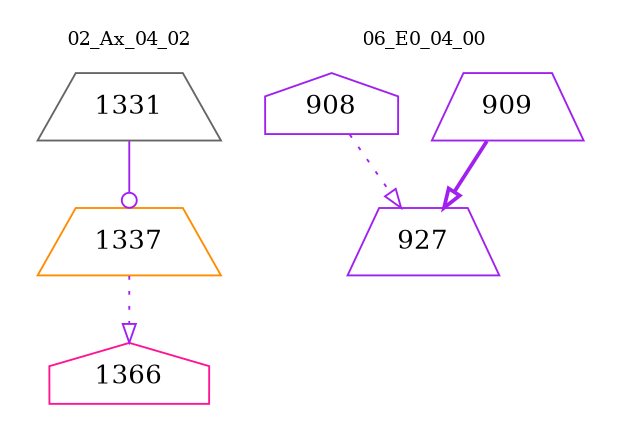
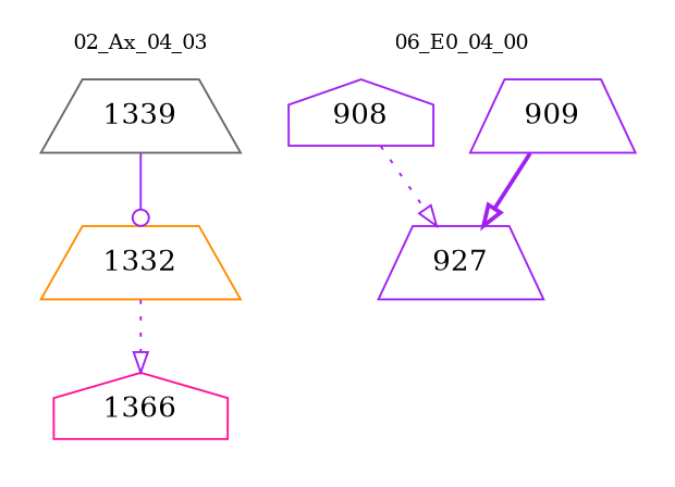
  digraph {
    node [color=purple shape=trapezium]
    edge [arrowhead=onormal color=purple style=dotted]
-   n1 [color=gray40 label=1331]
-   n2 [color=darkorange label=1337]
+   n1 [color=gray40 label=1339]
+   n2 [color=darkorange label=1332]
    n3 [color=deeppink label=1366 shape=house]
    n4 [label=909]
    n5 [label=908 shape=house]
    n6 [label=927]
    subgraph cluster_1 {
      color=white
      fontsize=10
-     label="02_Ax_04_02"
+     label="02_Ax_04_03"
      n1
      n2
      n3
    }
    subgraph cluster_2 {
      color=white
      fontsize=10
      label="06_E0_04_00"
      n4
      n5
      n6
    }
    n1 -> n2 [arrowhead=odot style=solid]
    n2 -> n3
    n4 -> n6 [style=bold]
    n5 -> n6
  }
